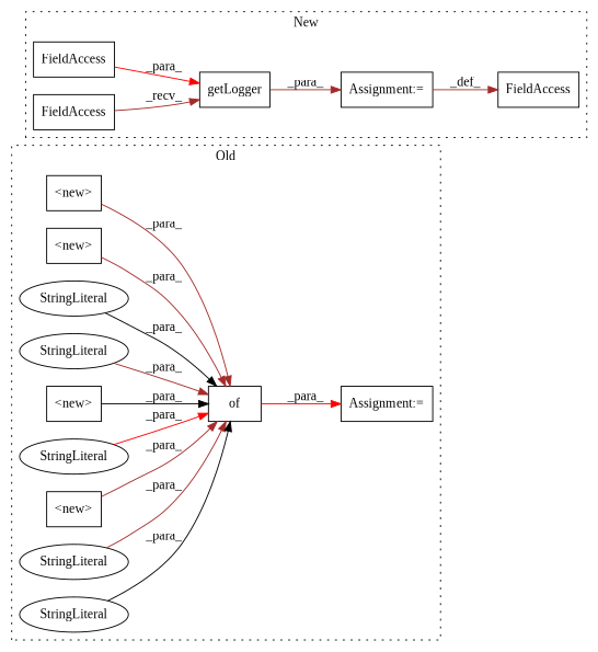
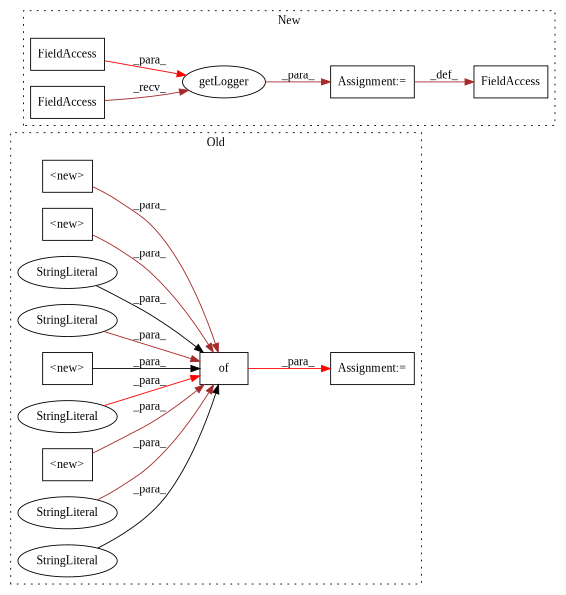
  digraph {
    rankdir=LR
    fontname="Liberation Serif"
    node [a=45 l=6 shape=box fontname="Liberation Serif"]
    edge [color=brown fontname="Liberation Serif"]
    n1 [a=14 l=48 label="<new>" s=3745]
    n2 [a=32 l="3,1" label=of s="3562,3865"]
    n3 [a=14 l=37 label="<new>" s=3572]
    n4 [label=StringLiteral s=3852 shape=ellipse]
    n5 [label=StringLiteral s=3565 shape=ellipse]
    n6 [a=7 l=1 label="Assignment:=" s=3557]
    n7 [a=14 l=42 label="<new>" s=3623]
    n8 [l=19 label=StringLiteral s=3725 shape=ellipse]
    n9 [a=14 l=48 label="<new>" s=3803]
    n10 [l=8 label=StringLiteral s=3794 shape=ellipse]
    n11 [l=13 label=StringLiteral s=3666 shape=ellipse]
-   n12 [a=32 l="10,1" label=getLogger s="324,342"]
+   n12 [a=32 l="10,1" label=getLogger s="324,342" shape=ellipse]
    n13 [a=22 label=FieldAccess s=309]
    n14 [a=7 l=1 label="Assignment:=" s=315]
    n15 [a=22 l=8 label=FieldAccess s=334]
    n16 [a=22 l=7 label=FieldAccess s=316]
    subgraph cluster_1 {
      label=Old
      style=dotted
      n1
      n2
      n3
      n4
      n5
      n6
      n7
      n8
      n9
      n10
      n11
    }
    subgraph cluster_2 {
      label=New
      style=dotted
      n12
      n13
      n14
      n15
      n16
    }
    n1 -> n2 [label=_para_]
    n2 -> n6 [label=_para_ color=red]
    n3 -> n2 [label=_para_]
    n4 -> n2 [label=_para_ color=black]
    n5 -> n2 [label=_para_]
    n7 -> n2 [label=_para_ color=black]
    n8 -> n2 [label=_para_ color=red]
    n9 -> n2 [label=_para_]
    n10 -> n2 [label=_para_]
    n11 -> n2 [label=_para_ color=black]
    n12 -> n14 [label=_para_]
    n14 -> n13 [label=_def_]
    n15 -> n12 [label=_para_ color=red]
    n16 -> n12 [label=_recv_]
  }
